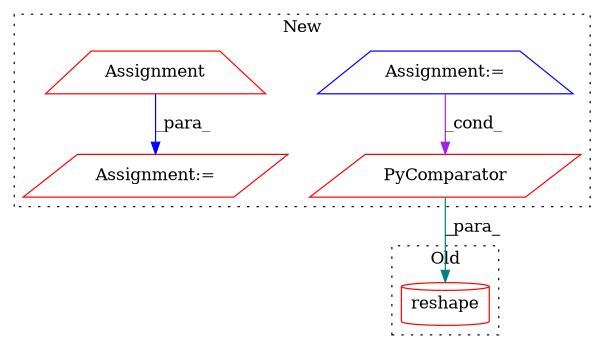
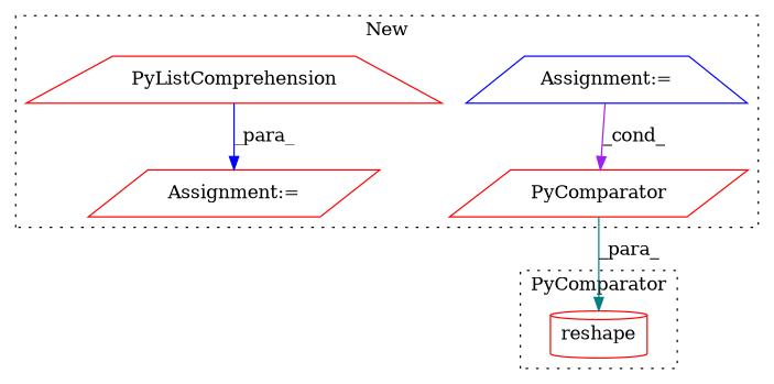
  digraph {
    node [a=7 color=red l=27 s=8495 shape=parallelogram]
    n1 [a=113 label=PyComparator]
    n2 [color=blue label="Assignment:=" shape=trapezium]
    n3 [l=14 label="Assignment:=" s=8405]
-   n4 [a=109 l=111 label=Assignment s=8419 shape=trapezium]
+   n4 [a=109 l=111 label=PyListComprehension s=8419 shape=trapezium]
    n5 [a=32 l="8,1" label=reshape s="8361,8446" shape=cylinder]
    subgraph cluster_1 {
      label=New
      style=dotted
      n1
      n2
      n3
      n4
    }
    subgraph cluster_2 {
-     label=Old
+     label=PyComparator
      style=dotted
      n5
    }
    n1 -> n5 [color=teal label=_para_]
    n2 -> n1 [color=purple label=_cond_]
    n4 -> n3 [color=blue label=_para_]
  }
